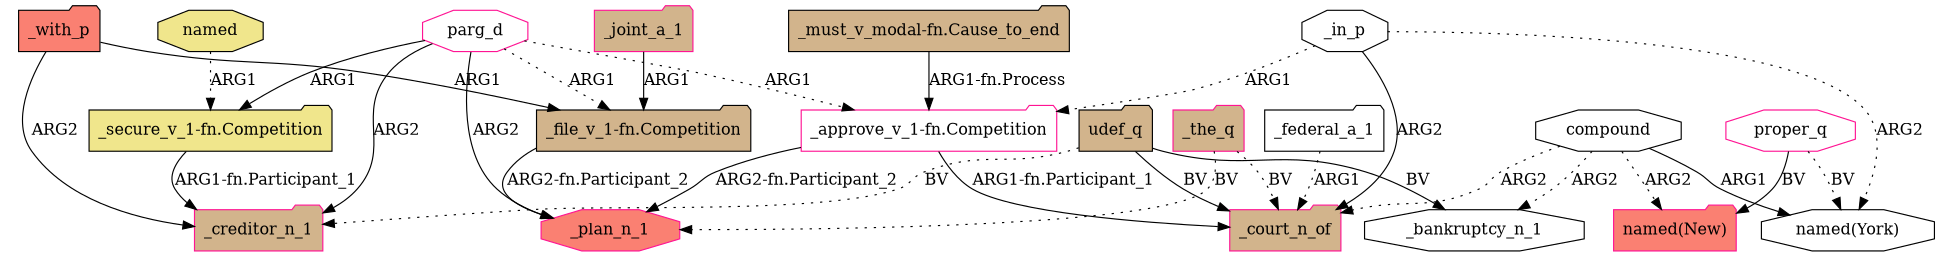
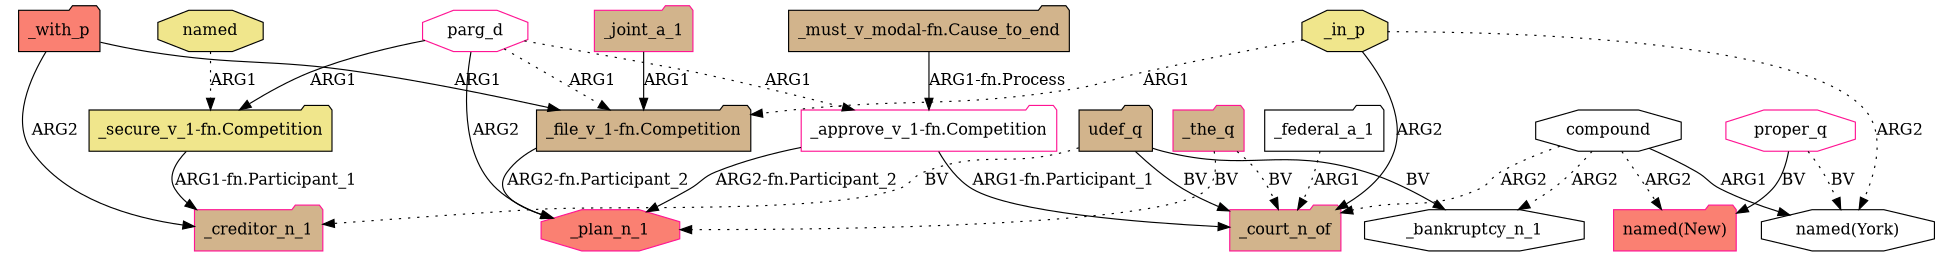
  digraph {
    node [color=black fillcolor=tan shape=folder style=filled]
    edge [style=solid]
    "_secure_v_1-fn.Competition" [fillcolor=khaki]
    _creditor_n_1 [color=deeppink]
    parg_d [color=deeppink fillcolor=white shape=octagon]
    "_approve_v_1-fn.Competition" [color=deeppink fillcolor=white]
    _plan_n_1 [color=deeppink fillcolor=salmon shape=octagon]
    "_file_v_1-fn.Competition"
    _court_n_of [color=deeppink]
    compound [fillcolor=white shape=octagon]
    "named(New)" [color=deeppink fillcolor=salmon]
    _bankruptcy_n_1 [fillcolor=white shape=octagon]
    "named(York)" [fillcolor=white shape=octagon]
    proper_q [color=deeppink fillcolor=white shape=octagon]
    _with_p [fillcolor=salmon]
    n14 [fillcolor=khaki label=named shape=octagon]
-   _in_p [fillcolor=white shape=octagon]
+   _in_p [fillcolor=khaki shape=octagon]
    "_must_v_modal-fn.Cause_to_end"
    _joint_a_1 [color=deeppink]
    _the_q [color=deeppink]
    udef_q
    _federal_a_1 [fillcolor=white]
    "_secure_v_1-fn.Competition" -> _creditor_n_1 [label="ARG1-fn.Participant_1"]
    parg_d -> "_secure_v_1-fn.Competition" [label=ARG1]
-   parg_d -> _creditor_n_1 [label=ARG2]
    parg_d -> "_approve_v_1-fn.Competition" [label=ARG1 style=dotted]
    parg_d -> _plan_n_1 [label=ARG2]
    parg_d -> "_file_v_1-fn.Competition" [label=ARG1 style=dotted]
    "_approve_v_1-fn.Competition" -> _plan_n_1 [label="ARG2-fn.Participant_2"]
    "_approve_v_1-fn.Competition" -> _court_n_of [label="ARG1-fn.Participant_1"]
    "_file_v_1-fn.Competition" -> _plan_n_1 [label="ARG2-fn.Participant_2"]
    compound -> _court_n_of [label=ARG2 style=dotted]
    compound -> "named(New)" [label=ARG2 style=dotted]
    compound -> _bankruptcy_n_1 [label=ARG2 style=dotted]
    compound -> "named(York)" [label=ARG1]
    proper_q -> "named(New)" [label=BV]
    proper_q -> "named(York)" [label=BV style=dotted]
    _with_p -> _creditor_n_1 [label=ARG2]
    _with_p -> "_file_v_1-fn.Competition" [label=ARG1]
    n14 -> "_secure_v_1-fn.Competition" [label=ARG1 style=dotted]
-   _in_p -> "_approve_v_1-fn.Competition" [label=ARG1 style=dotted]
+   _in_p -> "_file_v_1-fn.Competition" [label=ARG1 style=dotted]
    _in_p -> _court_n_of [label=ARG2]
    _in_p -> "named(York)" [label=ARG2 style=dotted]
    "_must_v_modal-fn.Cause_to_end" -> "_approve_v_1-fn.Competition" [label="ARG1-fn.Process"]
    _joint_a_1 -> "_file_v_1-fn.Competition" [label=ARG1]
    _the_q -> _plan_n_1 [label=BV style=dotted]
    _the_q -> _court_n_of [label=BV style=dotted]
    udef_q -> _creditor_n_1 [label=BV style=dotted]
    udef_q -> _court_n_of [label=BV]
    udef_q -> _bankruptcy_n_1 [label=BV]
    _federal_a_1 -> _court_n_of [label=ARG1 style=dotted]
  }
